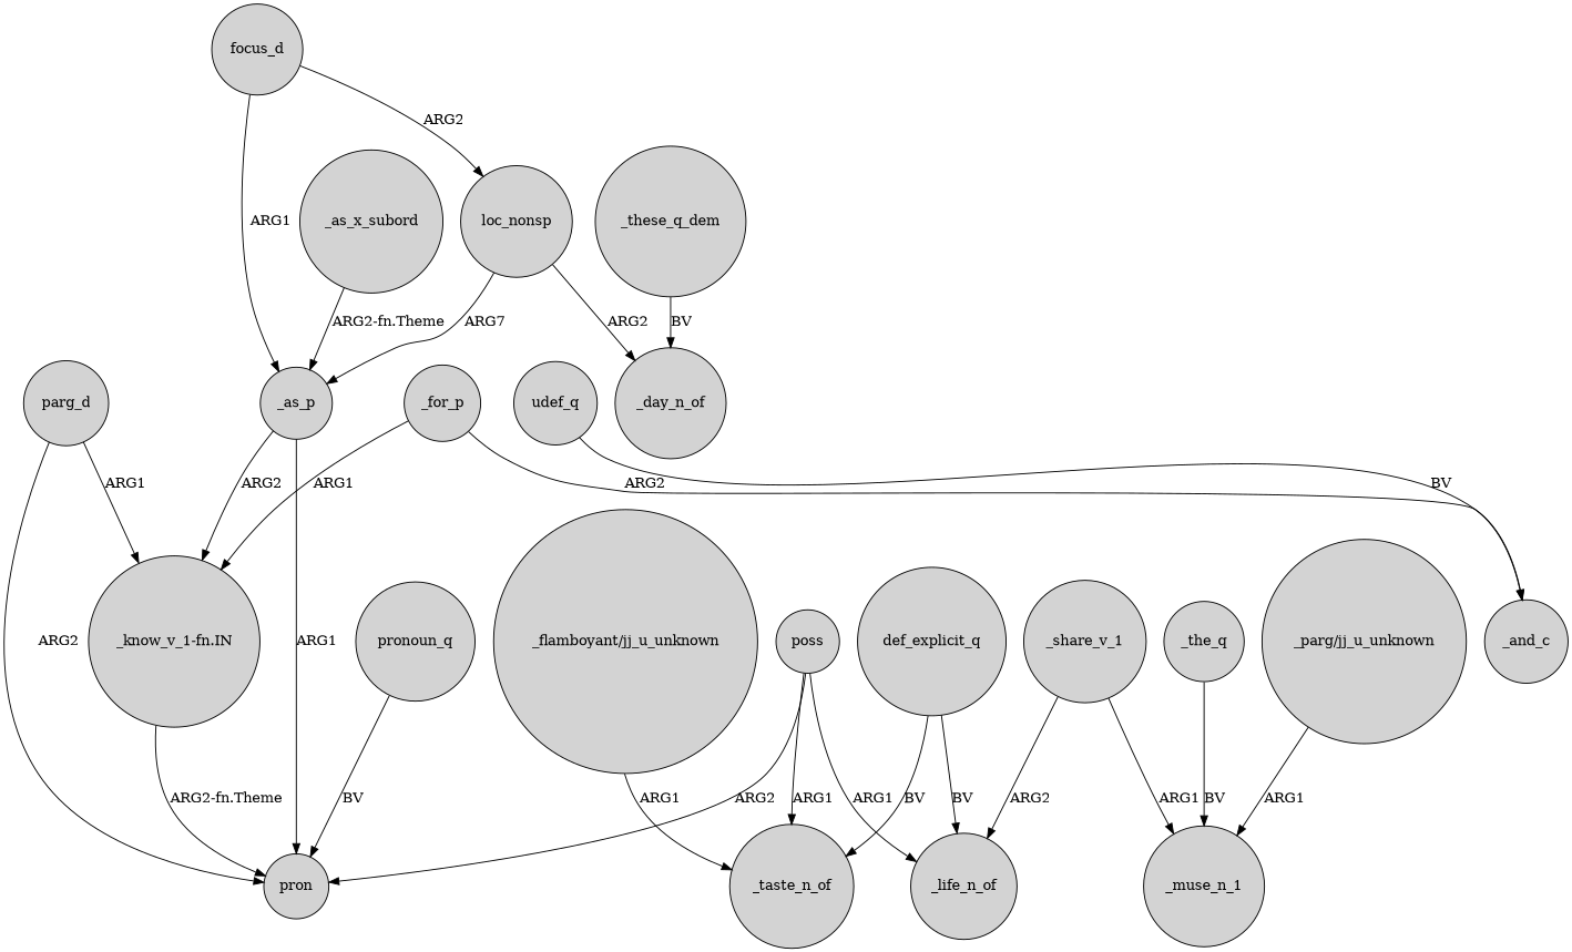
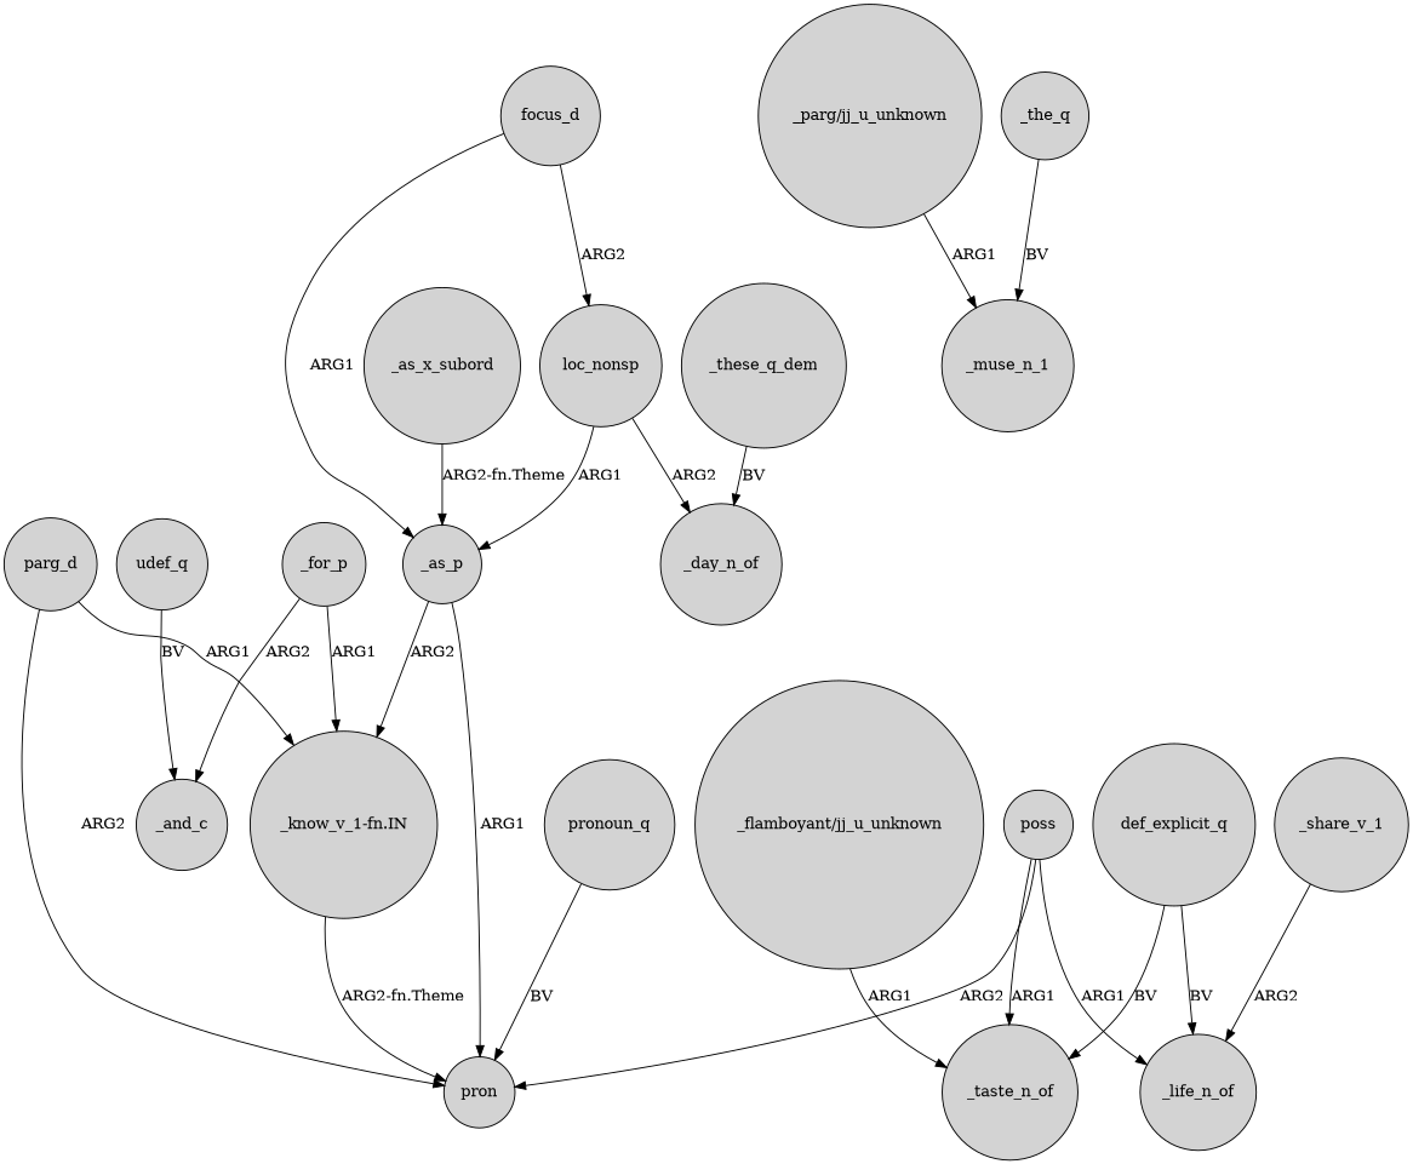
  digraph {
    node [shape=circle style=filled]
    focus_d
    loc_nonsp
    _as_p
    _day_n_of
    "_know_v_1-fn.IN"
    pron
    n7 [label="_parg/jj_u_unknown"]
    _muse_n_1
    "_flamboyant/jj_u_unknown"
    _taste_n_of
    parg_d
    def_explicit_q
    _life_n_of
    poss
    _share_v_1
    _as_x_subord
    _for_p
    _and_c
    _these_q_dem
    pronoun_q
    _the_q
    udef_q
    focus_d -> loc_nonsp [label=ARG2]
    focus_d -> _as_p [label=ARG1]
-   loc_nonsp -> _as_p [label=ARG7]
+   loc_nonsp -> _as_p [label=ARG1]
    loc_nonsp -> _day_n_of [label=ARG2]
    _as_p -> "_know_v_1-fn.IN" [label=ARG2]
    _as_p -> pron [label=ARG1]
    "_know_v_1-fn.IN" -> pron [label="ARG2-fn.Theme"]
    n7 -> _muse_n_1 [label=ARG1]
    "_flamboyant/jj_u_unknown" -> _taste_n_of [label=ARG1]
    parg_d -> "_know_v_1-fn.IN" [label=ARG1]
    parg_d -> pron [label=ARG2]
    def_explicit_q -> _taste_n_of [label=BV]
    def_explicit_q -> _life_n_of [label=BV]
    poss -> pron [label=ARG2]
    poss -> _taste_n_of [label=ARG1]
    poss -> _life_n_of [label=ARG1]
-   _share_v_1 -> _muse_n_1 [label=ARG1]
    _share_v_1 -> _life_n_of [label=ARG2]
    _as_x_subord -> _as_p [label="ARG2-fn.Theme"]
    _for_p -> "_know_v_1-fn.IN" [label=ARG1]
    _for_p -> _and_c [label=ARG2]
    _these_q_dem -> _day_n_of [label=BV]
    pronoun_q -> pron [label=BV]
    _the_q -> _muse_n_1 [label=BV]
    udef_q -> _and_c [label=BV]
  }
